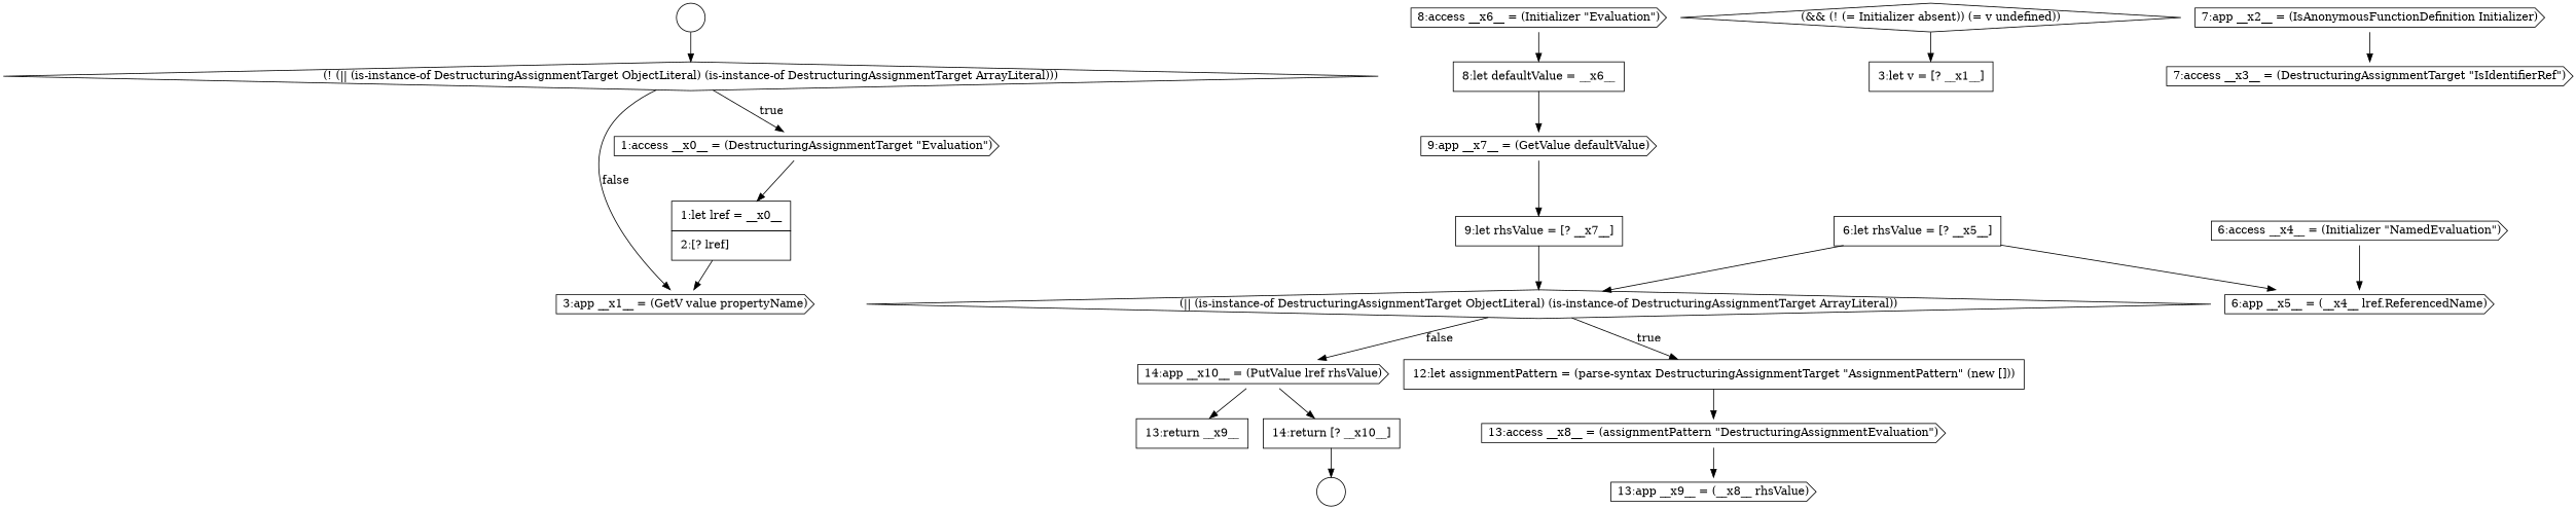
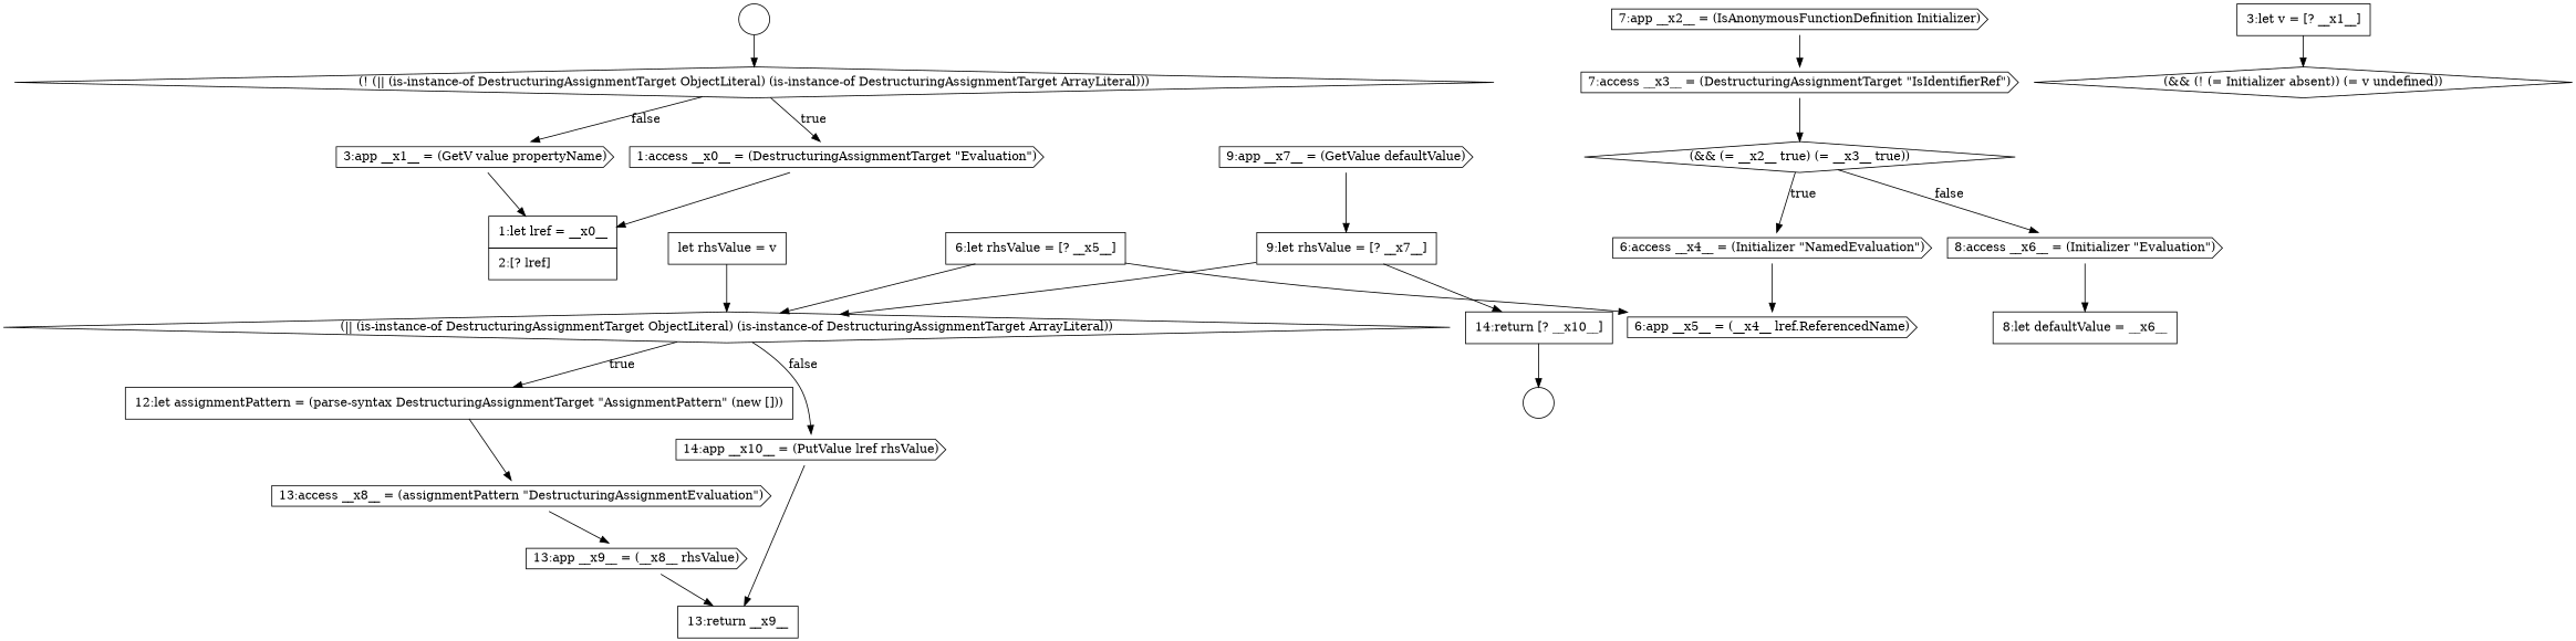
  digraph {
    node [color=black fillcolor=white shape=cds style=filled]
    edge [color=black]
    n1 [label=" " shape=circle]
    n2 [label=<<font color="black">(! (|| (is-instance-of DestructuringAssignmentTarget ObjectLiteral) (is-instance-of DestructuringAssignmentTarget ArrayLiteral)))</font>> shape=diamond]
    n3 [label=<<font color="black">3:app __x1__ = (GetV value propertyName)</font>>]
    n4 [label=<<font color="black">1:access __x0__ = (DestructuringAssignmentTarget &quot;Evaluation&quot;)</font>>]
    n5 [label=<<font color="black">     <table border="0" cellborder="1" cellspacing="0" cellpadding="10">       <tr><td align="left">1:let lref = __x0__</td></tr>       <tr><td align="left">2:[? lref]</td></tr>     </table>   </font>> margin=0 shape=none]
    n6 [label=<<font color="black">14:app __x10__ = (PutValue lref rhsValue)</font>>]
    n7 [label=<<font color="black">     <table border="0" cellborder="1" cellspacing="0" cellpadding="10">       <tr><td align="left">14:return [? __x10__]</td></tr>     </table>   </font>> margin=0 shape=none]
    n8 [label=<<font color="black">     <table border="0" cellborder="1" cellspacing="0" cellpadding="10">       <tr><td align="left">13:return __x9__</td></tr>     </table>   </font>> margin=0 shape=none]
    n9 [label=" " shape=circle]
    n10 [label=<<font color="black">(&amp;&amp; (! (= Initializer absent)) (= v undefined))</font>> shape=diamond]
+   n11 [label=<<font color="black">     <table border="0" cellborder="1" cellspacing="0" cellpadding="10">       <tr><td align="left">let rhsValue = v</td></tr>     </table>   </font>> margin=0 shape=none]
    n12 [label=<<font color="black">(|| (is-instance-of DestructuringAssignmentTarget ObjectLiteral) (is-instance-of DestructuringAssignmentTarget ArrayLiteral))</font>> shape=diamond]
    n13 [label=<<font color="black">7:app __x2__ = (IsAnonymousFunctionDefinition Initializer)</font>>]
    n14 [label=<<font color="black">7:access __x3__ = (DestructuringAssignmentTarget &quot;IsIdentifierRef&quot;)</font>>]
    n15 [label=<<font color="black">6:app __x5__ = (__x4__ lref.ReferencedName)</font>>]
    n16 [label=<<font color="black">     <table border="0" cellborder="1" cellspacing="0" cellpadding="10">       <tr><td align="left">6:let rhsValue = [? __x5__]</td></tr>     </table>   </font>> margin=0 shape=none]
    n17 [label=<<font color="black">     <table border="0" cellborder="1" cellspacing="0" cellpadding="10">       <tr><td align="left">3:let v = [? __x1__]</td></tr>     </table>   </font>> margin=0 shape=none]
    n18 [label=<<font color="black">8:access __x6__ = (Initializer &quot;Evaluation&quot;)</font>>]
    n19 [label=<<font color="black">     <table border="0" cellborder="1" cellspacing="0" cellpadding="10">       <tr><td align="left">8:let defaultValue = __x6__</td></tr>     </table>   </font>> margin=0 shape=none]
    n20 [label=<<font color="black">9:app __x7__ = (GetValue defaultValue)</font>>]
+   n21 [label=<<font color="black">(&amp;&amp; (= __x2__ true) (= __x3__ true))</font>> shape=diamond]
    n22 [label=<<font color="black">6:access __x4__ = (Initializer &quot;NamedEvaluation&quot;)</font>>]
    n23 [label=<<font color="black">     <table border="0" cellborder="1" cellspacing="0" cellpadding="10">       <tr><td align="left">9:let rhsValue = [? __x7__]</td></tr>     </table>   </font>> margin=0 shape=none]
    n24 [label=<<font color="black">13:access __x8__ = (assignmentPattern &quot;DestructuringAssignmentEvaluation&quot;)</font>>]
    n25 [label=<<font color="black">13:app __x9__ = (__x8__ rhsValue)</font>>]
    n26 [label=<<font color="black">     <table border="0" cellborder="1" cellspacing="0" cellpadding="10">       <tr><td align="left">12:let assignmentPattern = (parse-syntax DestructuringAssignmentTarget &quot;AssignmentPattern&quot; (new []))</td></tr>     </table>   </font>> margin=0 shape=none]
    n1 -> n2
    n2 -> n3 [label=<<font color="black">false</font>>]
    n2 -> n4 [label=<<font color="black">true</font>>]
    n4 -> n5
-   n5 -> n3
-   n6 -> n7
+   n3 -> n5
+   n23 -> n7
    n6 -> n8
    n7 -> n9
+   n11 -> n12
    n12 -> n6 [label=<<font color="black">false</font>>]
    n12 -> n26 [label=<<font color="black">true</font>>]
    n13 -> n14
+   n14 -> n21
    n16 -> n12
    n16 -> n15
-   n10 -> n17
+   n17 -> n10
    n18 -> n19
-   n19 -> n20
    n20 -> n23
+   n21 -> n18 [label=<<font color="black">false</font>>]
+   n21 -> n22 [label=<<font color="black">true</font>>]
    n22 -> n15
    n23 -> n12
    n24 -> n25
+   n25 -> n8
    n26 -> n24
  }
